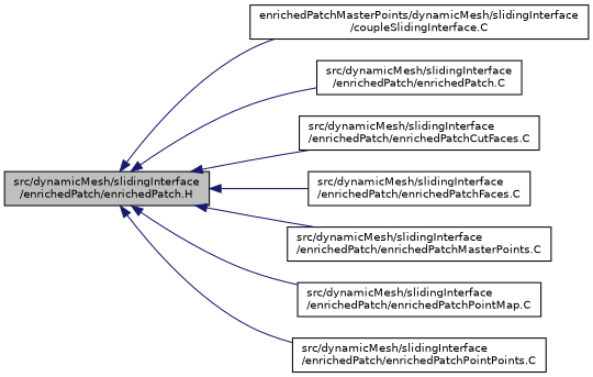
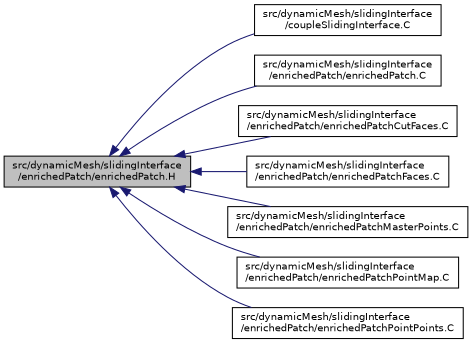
  digraph {
    rankdir=LR
    node [color=black fontname=Helvetica fontsize=10 shape=record]
    edge [color=midnightblue dir=back fontname=Helvetica fontsize=10 labelfontname=Helvetica labelfontsize=10 style=solid]
    n1 [fillcolor=grey75 fontcolor=black height=0.2 label="src/dynamicMesh/slidingInterface\l/enrichedPatch/enrichedPatch.H" style=filled width=0.4]
-   n2 [height=0.2 label="enrichedPatchMasterPoints/dynamicMesh/slidingInterface\l/coupleSlidingInterface.C" width=0.4]
+   n2 [height=0.2 label="src/dynamicMesh/slidingInterface\l/coupleSlidingInterface.C" width=0.4]
    n3 [height=0.2 label="src/dynamicMesh/slidingInterface\l/enrichedPatch/enrichedPatch.C" width=0.4]
    n4 [height=0.2 label="src/dynamicMesh/slidingInterface\l/enrichedPatch/enrichedPatchCutFaces.C" width=0.4]
    n5 [height=0.2 label="src/dynamicMesh/slidingInterface\l/enrichedPatch/enrichedPatchFaces.C" width=0.4]
    n6 [height=0.2 label="src/dynamicMesh/slidingInterface\l/enrichedPatch/enrichedPatchMasterPoints.C" width=0.4]
    n7 [height=0.2 label="src/dynamicMesh/slidingInterface\l/enrichedPatch/enrichedPatchPointMap.C" width=0.4]
    n8 [height=0.2 label="src/dynamicMesh/slidingInterface\l/enrichedPatch/enrichedPatchPointPoints.C" width=0.4]
    n1 -> n2
    n1 -> n3
    n1 -> n4
    n1 -> n5
    n1 -> n6
    n1 -> n7
    n1 -> n8
  }
